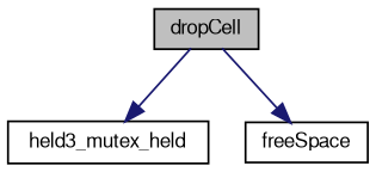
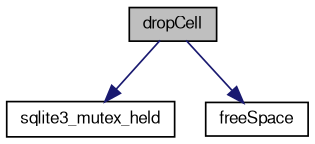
  digraph {
    rankdir=TB
    node [color=black fillcolor=white fontname=FreeSans fontsize=10 shape=record style=filled]
    edge [color=midnightblue fontname=FreeSans fontsize=10 labelfontname=FreeSans labelfontsize=10 style=solid]
    n1 [fillcolor=grey75 fontcolor=black height=0.2 label=dropCell width=0.4]
-   n2 [height=0.2 label=held3_mutex_held width=0.4]
+   n2 [height=0.2 label=sqlite3_mutex_held width=0.4]
    n3 [height=0.2 label=freeSpace width=0.4]
    n1 -> n2
    n1 -> n3
  }
